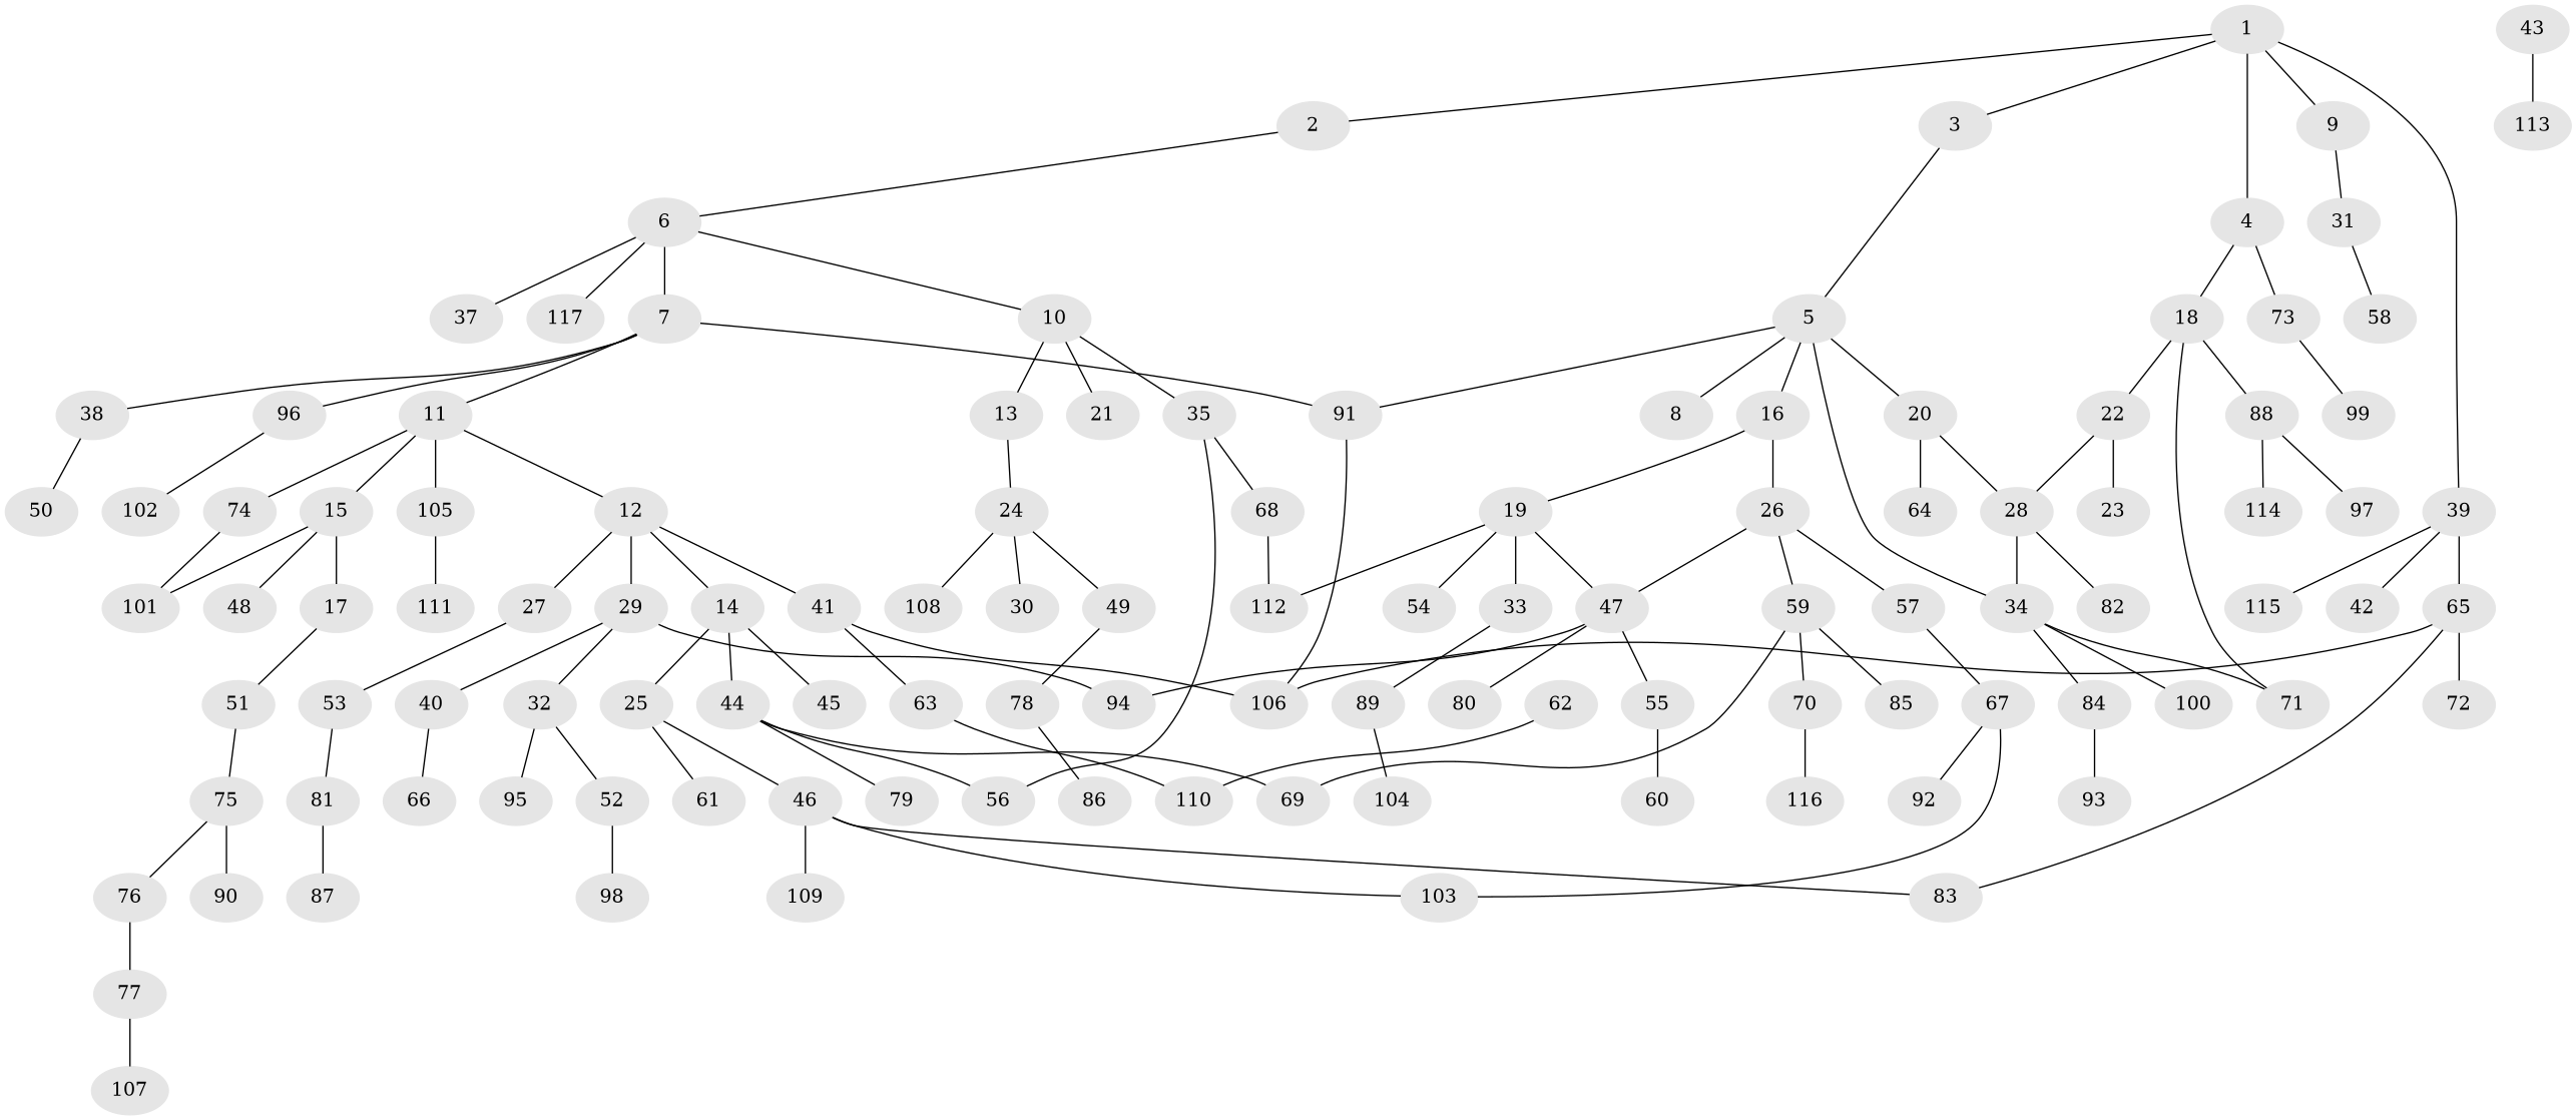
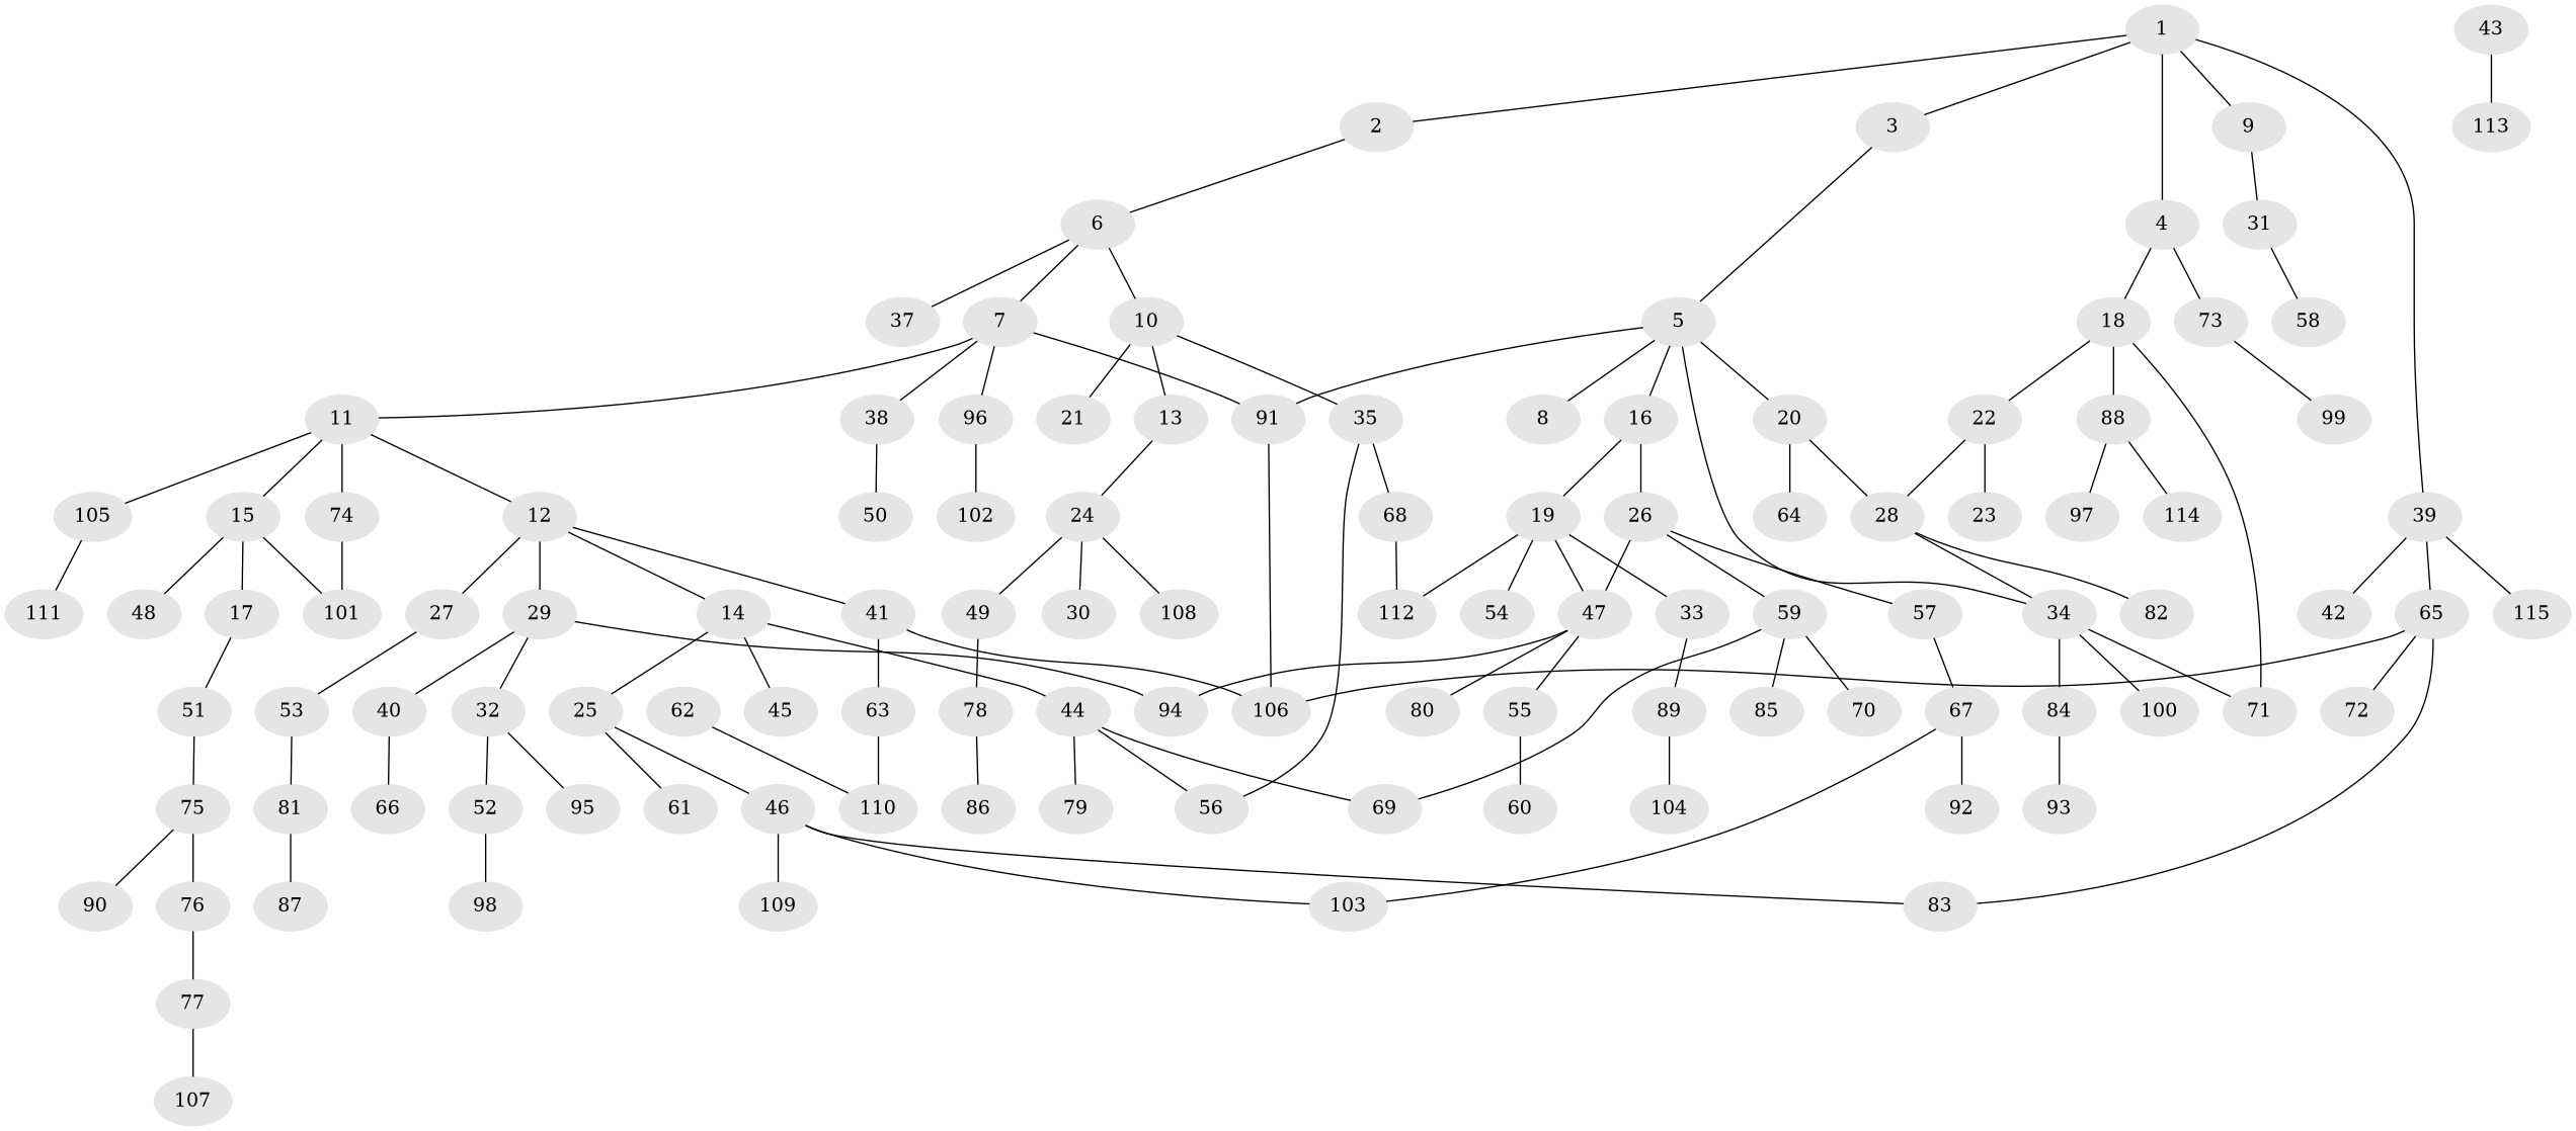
  graph {
    node [color=gray90 style=filled]
    1
    2
    3
    4
    9
    39
    6
    5
    18
    73
    31
    42
    65
    115
    7
    10
    37
-   117
    8
    16
    20
    34
    91
    22
    71
    88
    99
    19
    26
    28
    64
    84
    100
    106
    11
    38
    96
    13
    21
    35
    12
    15
    74
    105
    50
    102
    58
    24
    56
    68
    14
    27
    29
    41
    17
    48
    101
    111
    25
    44
    45
    53
    32
    40
    94
    63
    30
    49
    108
    46
    61
    69
    79
    51
    33
    54
    112
    47
    57
    59
    75
    23
    97
    114
    89
    62
    110
    82
    78
    83
    103
    109
    55
    80
    67
    70
    85
    81
    52
    95
    66
    98
    104
    93
    43
    113
    76
    77
    72
    60
    86
    90
    87
    92
-   116
    107
    1 -- 2
    1 -- 3
    1 -- 4
    1 -- 9
    1 -- 39
    2 -- 6
    3 -- 5
    4 -- 18
    4 -- 73
    9 -- 31
    39 -- 42
    39 -- 65
    39 -- 115
    6 -- 7
    6 -- 10
    6 -- 37
-   6 -- 117
    5 -- 8
    5 -- 16
    5 -- 20
    5 -- 34
    5 -- 91
    18 -- 22
    18 -- 71
    18 -- 88
    73 -- 99
    31 -- 58
    65 -- 106
    65 -- 83
    65 -- 72
    7 -- 91
    7 -- 11
    7 -- 38
    7 -- 96
    10 -- 13
    10 -- 21
    10 -- 35
    16 -- 19
    16 -- 26
    20 -- 28
    20 -- 64
    34 -- 71
    34 -- 84
    34 -- 100
    91 -- 106
    22 -- 28
    22 -- 23
    88 -- 97
    88 -- 114
    19 -- 33
    19 -- 54
    19 -- 112
    19 -- 47
    26 -- 47
    26 -- 57
    26 -- 59
    28 -- 34
    28 -- 82
    84 -- 93
    11 -- 12
    11 -- 15
    11 -- 74
    11 -- 105
    38 -- 50
    96 -- 102
    13 -- 24
    35 -- 56
    35 -- 68
    12 -- 14
    12 -- 27
    12 -- 29
    12 -- 41
    15 -- 17
    15 -- 48
    15 -- 101
    74 -- 101
    105 -- 111
    24 -- 30
    24 -- 49
    24 -- 108
    68 -- 112
    14 -- 25
    14 -- 44
    14 -- 45
    27 -- 53
    29 -- 32
    29 -- 40
    29 -- 94
    41 -- 106
    41 -- 63
    17 -- 51
    25 -- 46
    25 -- 61
    44 -- 56
    44 -- 69
    44 -- 79
    53 -- 81
    32 -- 52
    32 -- 95
    40 -- 66
    63 -- 110
    49 -- 78
    46 -- 83
    46 -- 103
    46 -- 109
    51 -- 75
    33 -- 89
    47 -- 94
    47 -- 55
    47 -- 80
    57 -- 67
    59 -- 69
    59 -- 70
    59 -- 85
    75 -- 76
    75 -- 90
    89 -- 104
    62 -- 110
    78 -- 86
    55 -- 60
    67 -- 103
    67 -- 92
-   70 -- 116
    81 -- 87
    52 -- 98
    43 -- 113
    76 -- 77
    77 -- 107
  }
